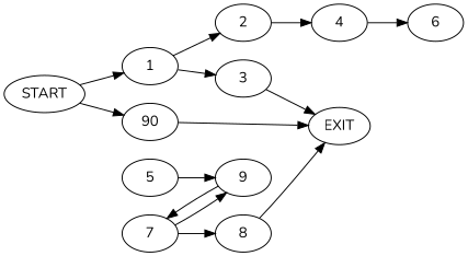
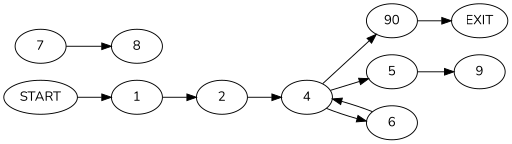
  digraph {
    fontname=Nunito
    rankdir=LR
    node [fontname=Nunito]
    edge [fontname=Nunito]
    n1 [label=START]
    1
    n3 [label=90]
    2
-   3
    n6 [label=EXIT]
    4
    5
    6
    9
    7
    8
    n1 -> 1
-   n1 -> n3
+   4 -> n3
    1 -> 2
-   1 -> 3
    n3 -> n6
    2 -> 4
-   3 -> n6
+   4 -> 5
    4 -> 6
    5 -> 9
-   9 -> 7
-   7 -> 9
+   6 -> 4
    7 -> 8
-   8 -> n6
  }
